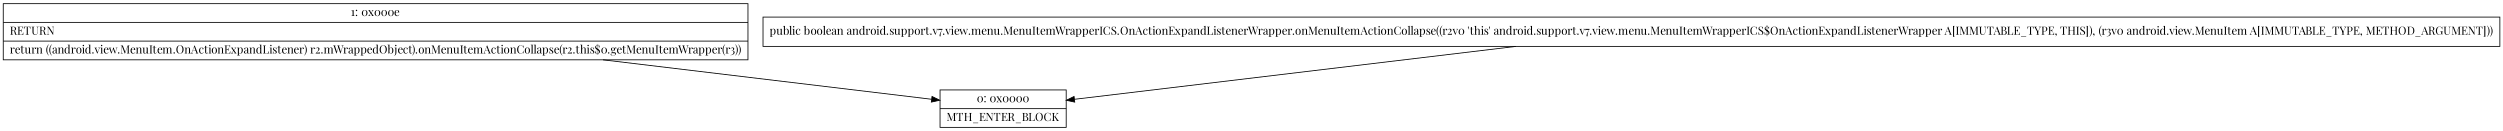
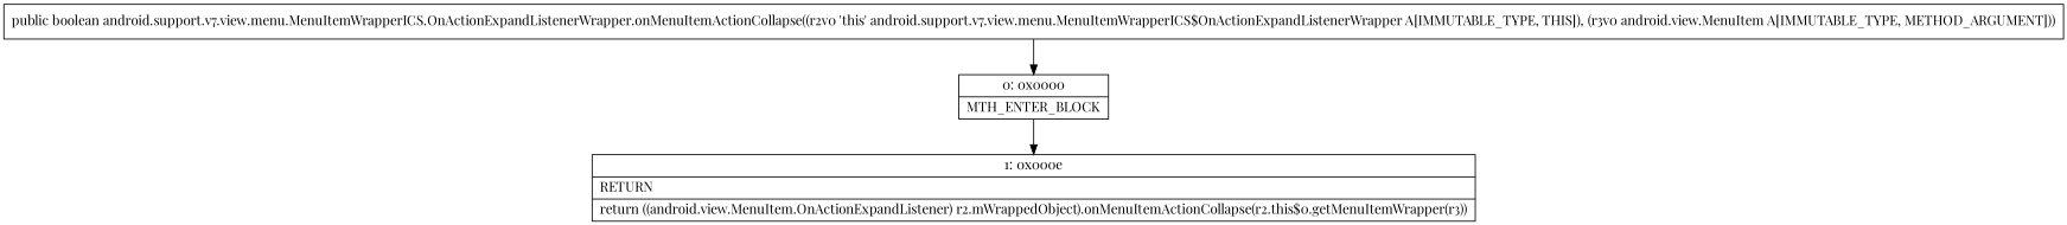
  digraph {
    fontname="Playfair Display"
    node [shape=record fontname="Playfair Display"]
    edge [fontname="Playfair Display"]
    n1 [label="{0\:\ 0x0000|MTH_ENTER_BLOCK\l}"]
    n2 [label="{1\:\ 0x000e|RETURN\l|return ((android.view.MenuItem.OnActionExpandListener) r2.mWrappedObject).onMenuItemActionCollapse(r2.this$0.getMenuItemWrapper(r3))\l}"]
    n3 [label="{public boolean android.support.v7.view.menu.MenuItemWrapperICS.OnActionExpandListenerWrapper.onMenuItemActionCollapse((r2v0 'this' android.support.v7.view.menu.MenuItemWrapperICS$OnActionExpandListenerWrapper A[IMMUTABLE_TYPE, THIS]), (r3v0 android.view.MenuItem A[IMMUTABLE_TYPE, METHOD_ARGUMENT])) }"]
-   n2 -> n1
+   n1 -> n2
    n3 -> n1
  }
